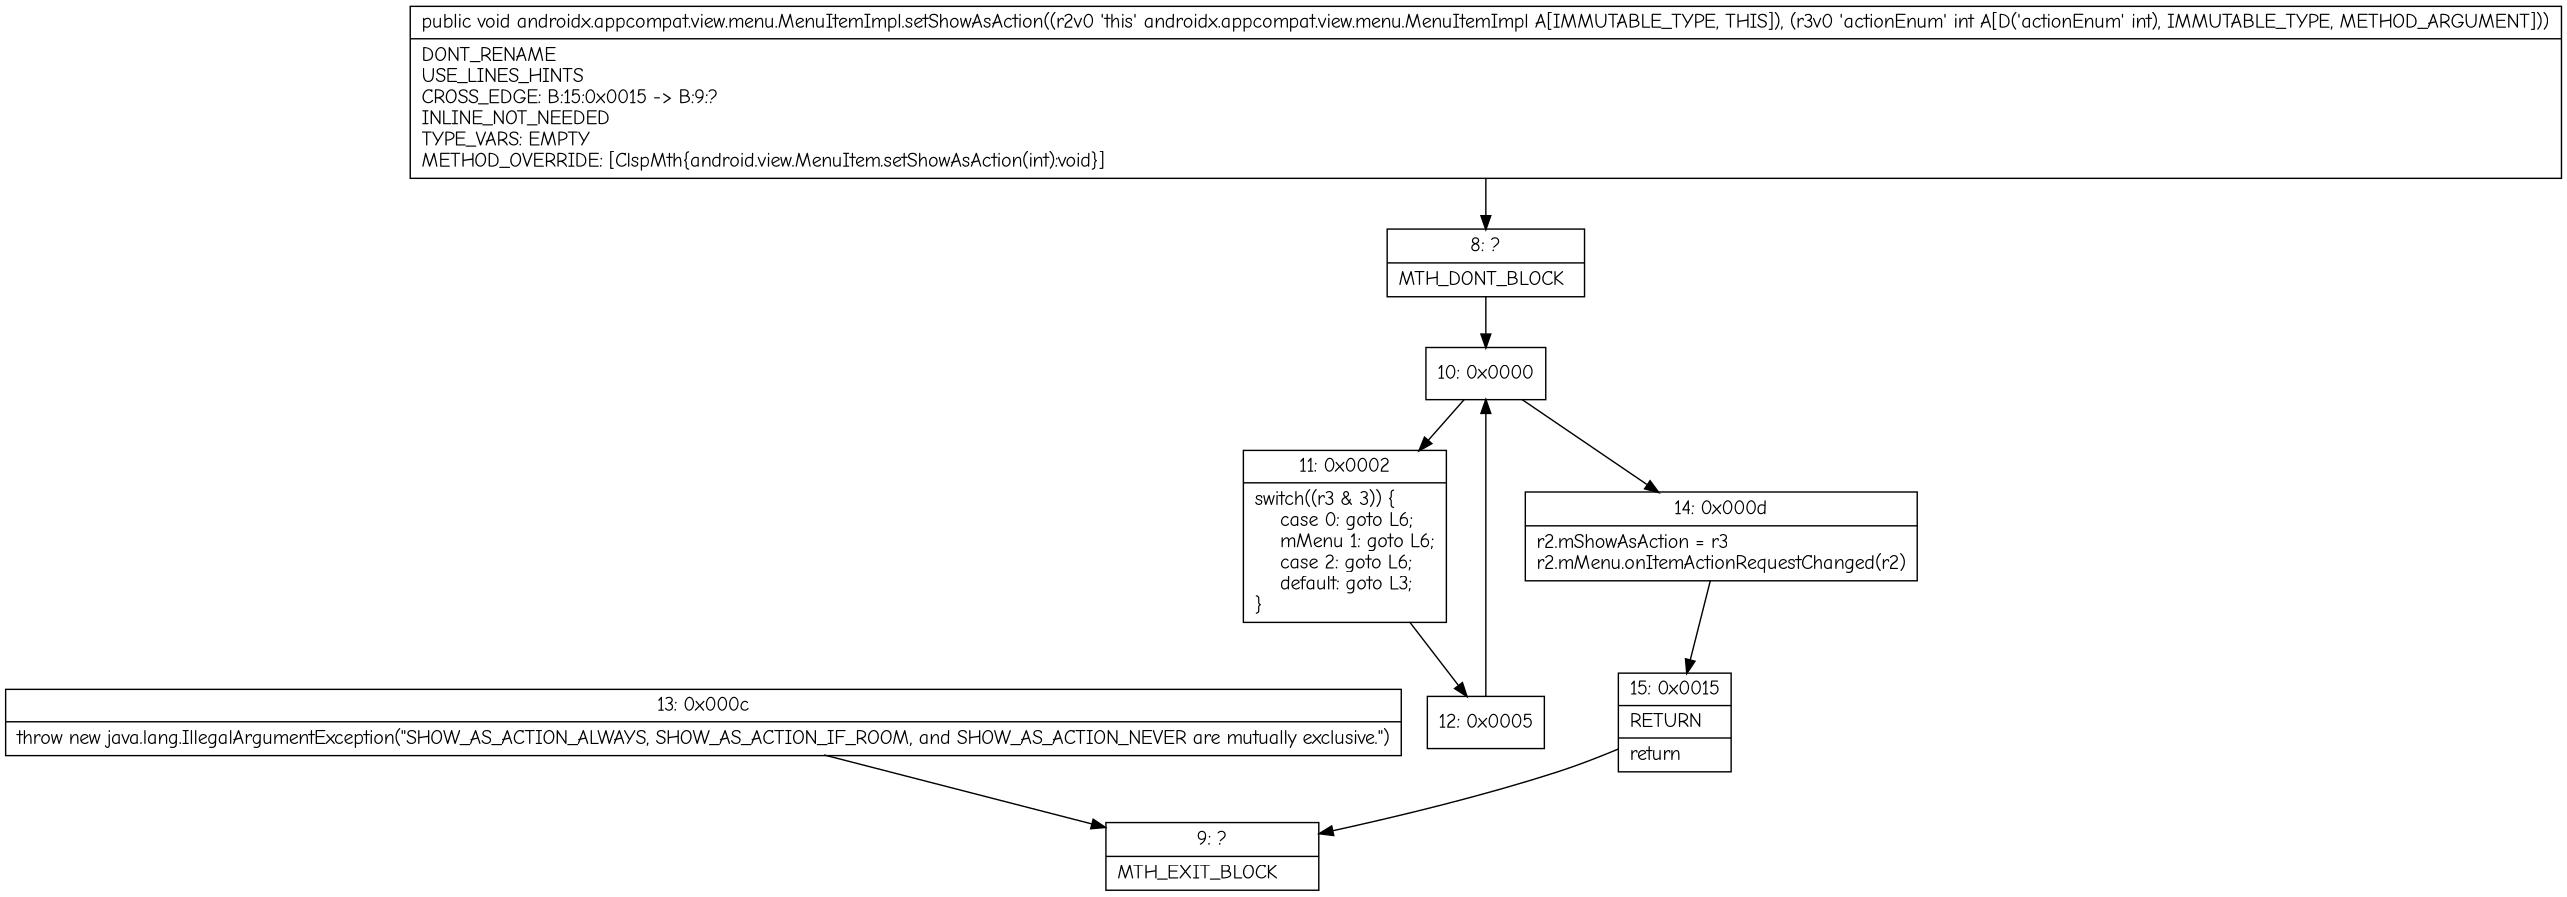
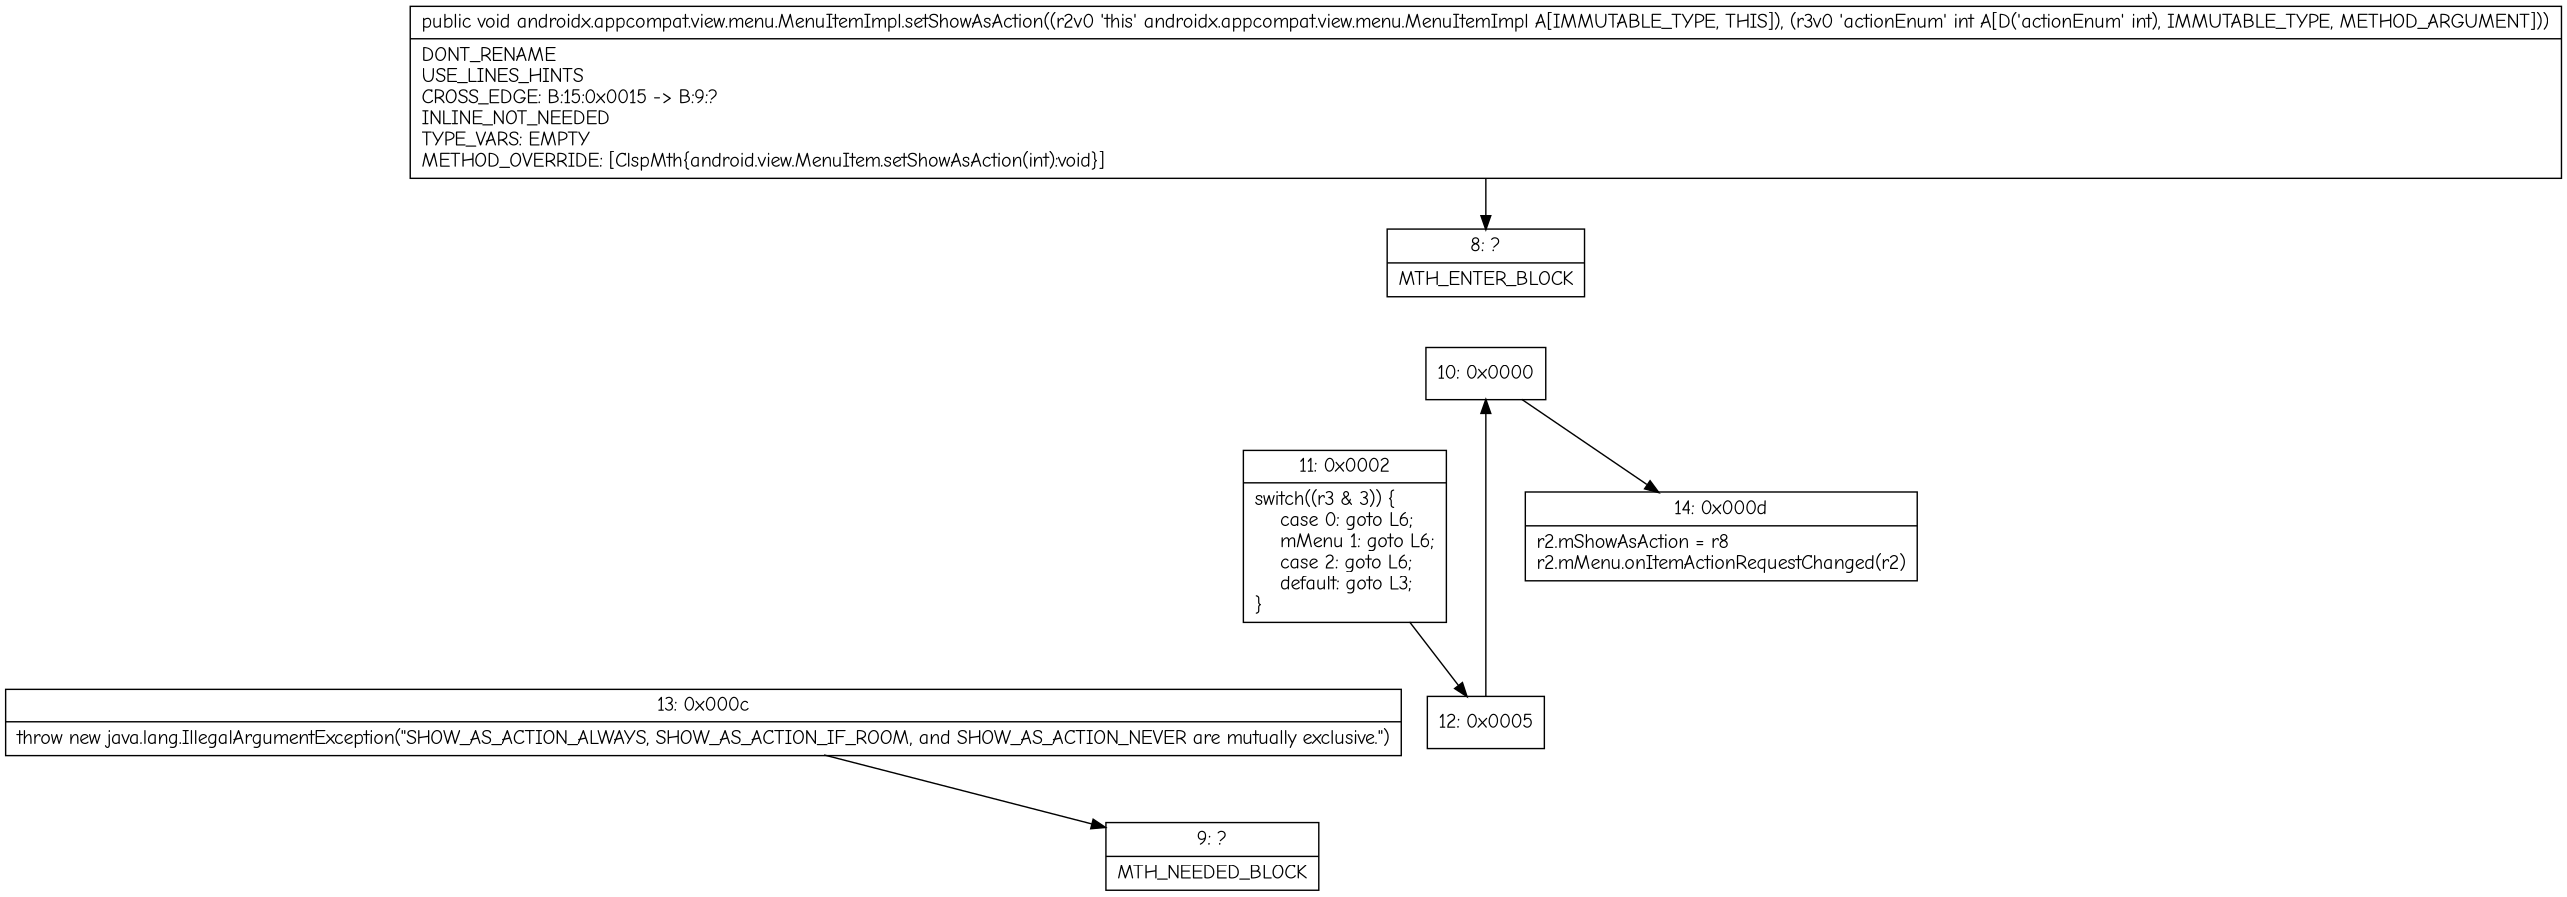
  digraph {
    fontname="Comic Neue"
    node [fontname="Comic Neue" shape=record]
    edge [fontname="Comic Neue"]
-   n1 [label="{8\:\ ?|MTH_DONT_BLOCK\l}"]
+   n1 [label="{8\:\ ?|MTH_ENTER_BLOCK\l}"]
    n2 [label="{10\:\ 0x0000}"]
    n3 [label="{11\:\ 0x0002|switch((r3 & 3)) \{\l    case 0: goto L6;\l    mMenu 1: goto L6;\l    case 2: goto L6;\l    default: goto L3;\l\}\l}"]
-   n4 [label="{14\:\ 0x000d|r2.mShowAsAction = r3\lr2.mMenu.onItemActionRequestChanged(r2)\l}"]
+   n4 [label="{14\:\ 0x000d|r2.mShowAsAction = r8\lr2.mMenu.onItemActionRequestChanged(r2)\l}"]
    n5 [label="{12\:\ 0x0005}"]
-   n6 [label="{15\:\ 0x0015|RETURN\l|return\l}"]
    n7 [label="{13\:\ 0x000c|throw new java.lang.IllegalArgumentException(\"SHOW_AS_ACTION_ALWAYS, SHOW_AS_ACTION_IF_ROOM, and SHOW_AS_ACTION_NEVER are mutually exclusive.\")\l}"]
-   n8 [label="{9\:\ ?|MTH_EXIT_BLOCK\l}"]
+   n8 [label="{9\:\ ?|MTH_NEEDED_BLOCK\l}"]
    n9 [label="{public void androidx.appcompat.view.menu.MenuItemImpl.setShowAsAction((r2v0 'this' androidx.appcompat.view.menu.MenuItemImpl A[IMMUTABLE_TYPE, THIS]), (r3v0 'actionEnum' int A[D('actionEnum' int), IMMUTABLE_TYPE, METHOD_ARGUMENT]))  | DONT_RENAME\lUSE_LINES_HINTS\lCROSS_EDGE: B:15:0x0015 \-\> B:9:?\lINLINE_NOT_NEEDED\lTYPE_VARS: EMPTY\lMETHOD_OVERRIDE: [ClspMth\{android.view.MenuItem.setShowAsAction(int):void\}]\l}"]
-   n1 -> n2
-   n2 -> n3
    n2 -> n4
    n3 -> n5
-   n4 -> n6
    n5 -> n2
-   n6 -> n8
    n7 -> n8
    n9 -> n1
  }
